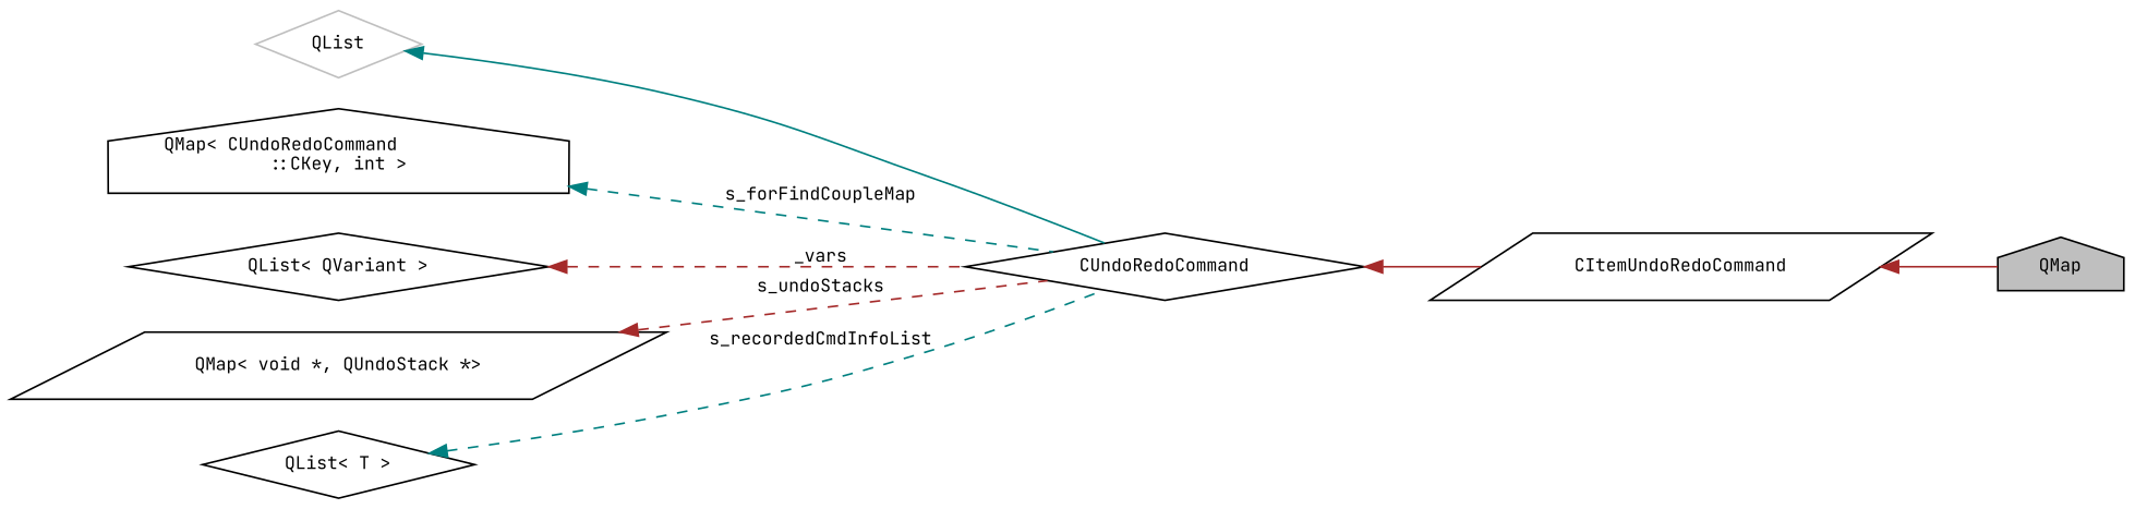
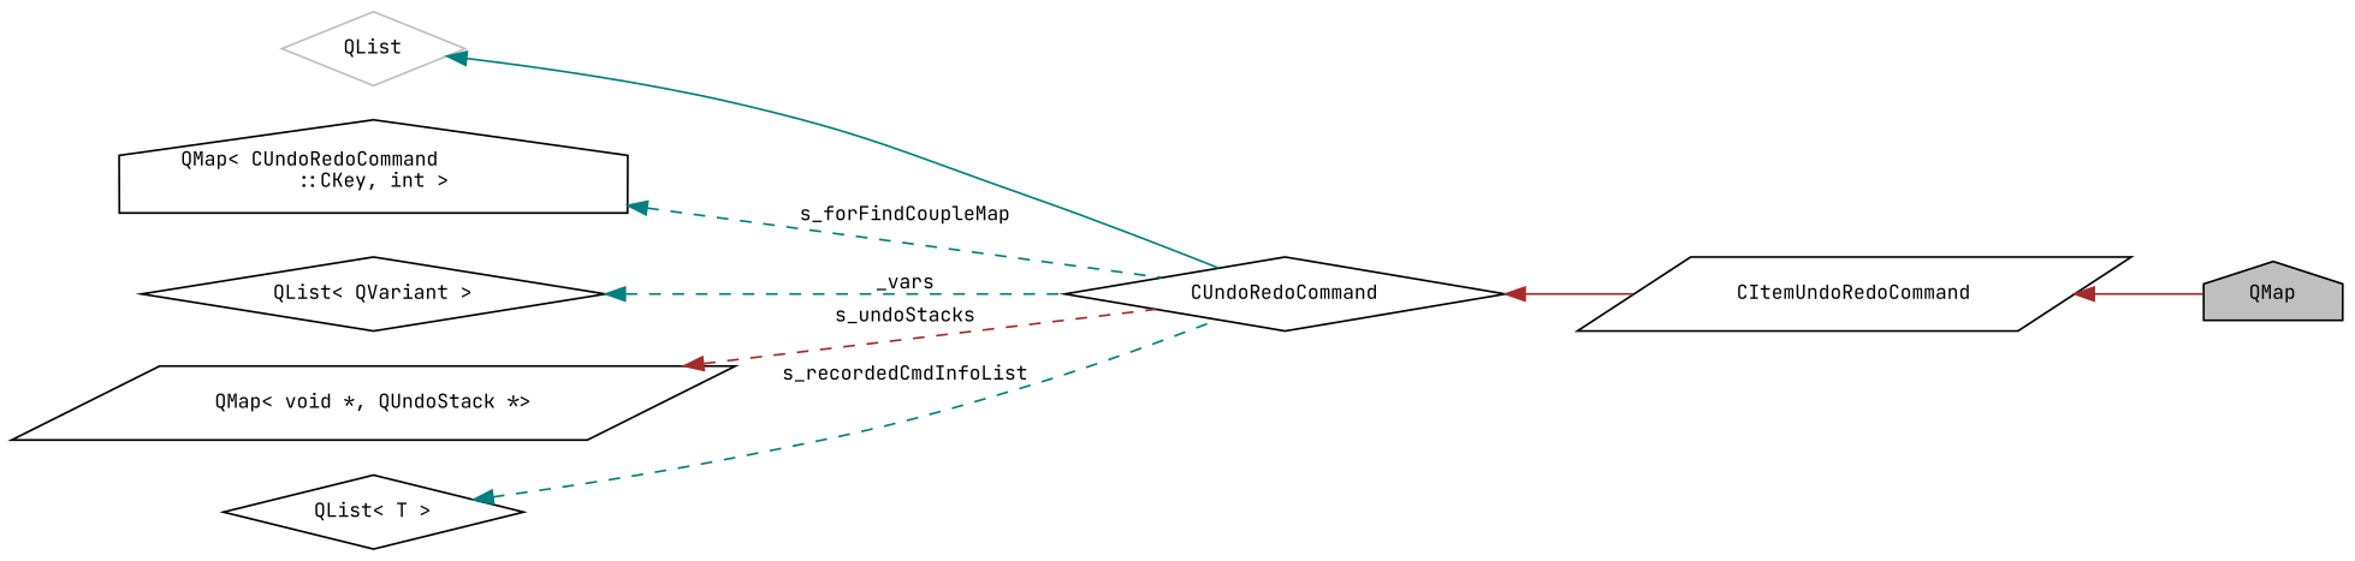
  digraph {
    fontname="JetBrains Mono"
    rankdir=LR
    node [color=black fillcolor=white fontname="JetBrains Mono" fontsize=10 shape=diamond style=filled]
    edge [color=teal dir=back fontname="JetBrains Mono" fontsize=10 labelfontname=Helvetica labelfontsize=10 style=dashed]
    n1 [fillcolor=grey75 fontcolor=black height=0.2 label=QMap shape=house width=0.4]
    n2 [height=0.2 label=CItemUndoRedoCommand shape=parallelogram width=0.4]
    n3 [height=0.2 label=CUndoRedoCommand width=0.4]
    n4 [color=grey75 height=0.2 label=QList width=0.4]
    n5 [height=0.2 label="QMap\< CUndoRedoCommand\l::CKey, int \>" shape=house width=0.4]
    n6 [height=0.2 label="QList\< QVariant \>" width=0.4]
    n7 [height=0.2 label="QMap\< void *, QUndoStack *\>" shape=parallelogram width=0.4]
    n8 [height=0.2 label="QList\< T \>" width=0.4]
    n2 -> n1 [color=brown style=solid]
    n3 -> n2 [color=brown style=solid]
    n4 -> n3 [style=solid]
    n5 -> n3 [label=" s_forFindCoupleMap"]
-   n6 -> n3 [color=brown label=" _vars"]
+   n6 -> n3 [label=" _vars"]
    n7 -> n3 [color=brown label=" s_undoStacks"]
    n8 -> n3 [label=" s_recordedCmdInfoList"]
  }
